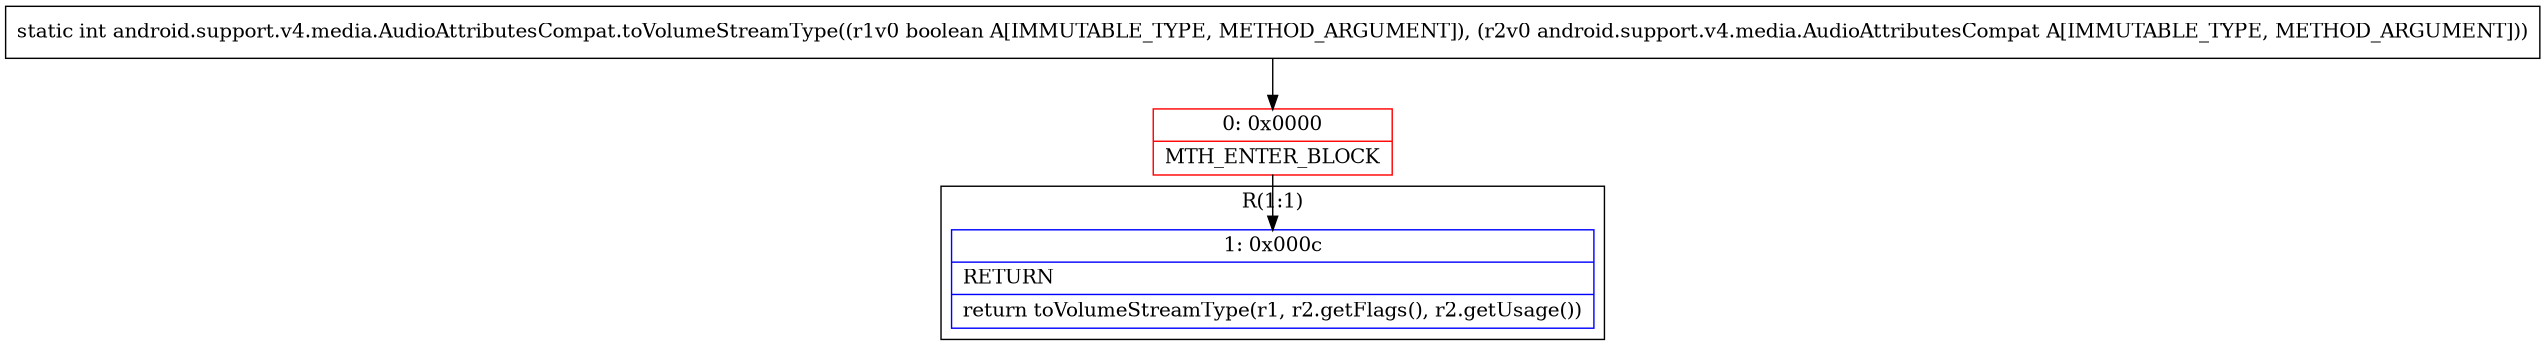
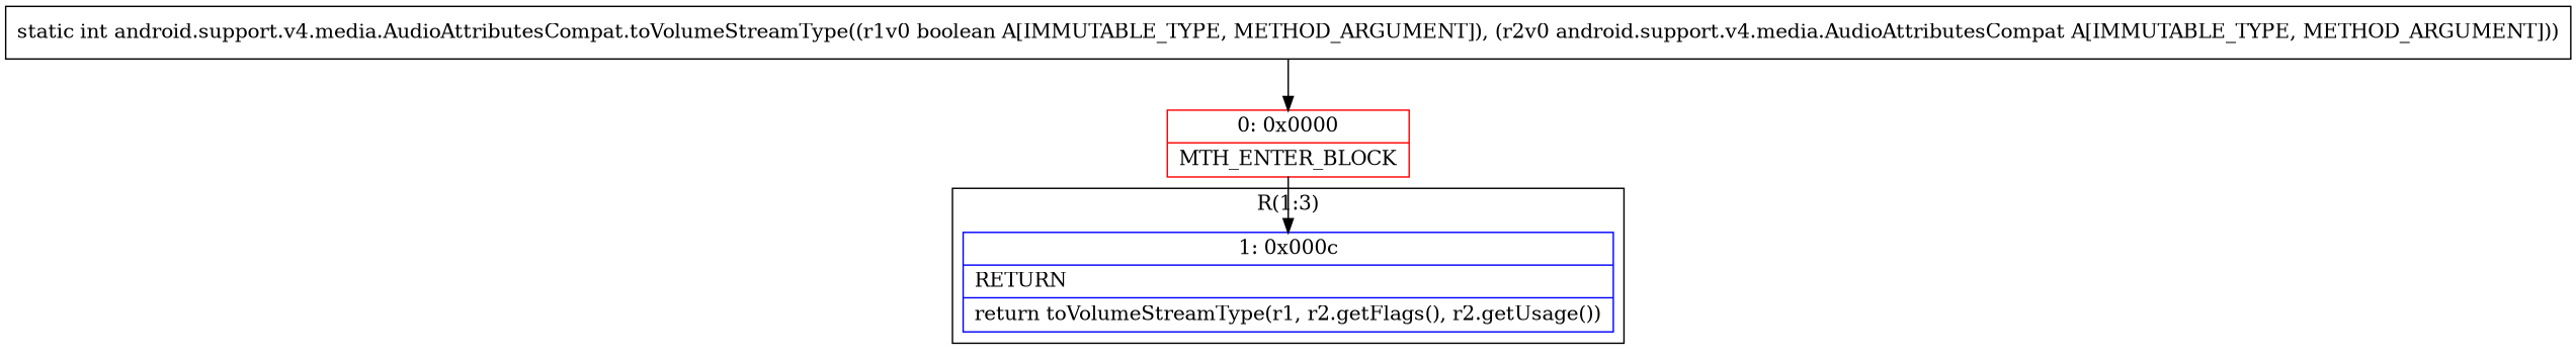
  digraph {
    node [shape=record]
    n1 [color=blue label="{1\:\ 0x000c|RETURN\l|return toVolumeStreamType(r1, r2.getFlags(), r2.getUsage())\l}"]
    n2 [color=red label="{0\:\ 0x0000|MTH_ENTER_BLOCK\l}"]
    n3 [label="{static int android.support.v4.media.AudioAttributesCompat.toVolumeStreamType((r1v0 boolean A[IMMUTABLE_TYPE, METHOD_ARGUMENT]), (r2v0 android.support.v4.media.AudioAttributesCompat A[IMMUTABLE_TYPE, METHOD_ARGUMENT])) }"]
    subgraph cluster_1 {
-     label="R(1:1)"
+     label="R(1:3)"
      n1
    }
    n2 -> n1
    n3 -> n2
  }
